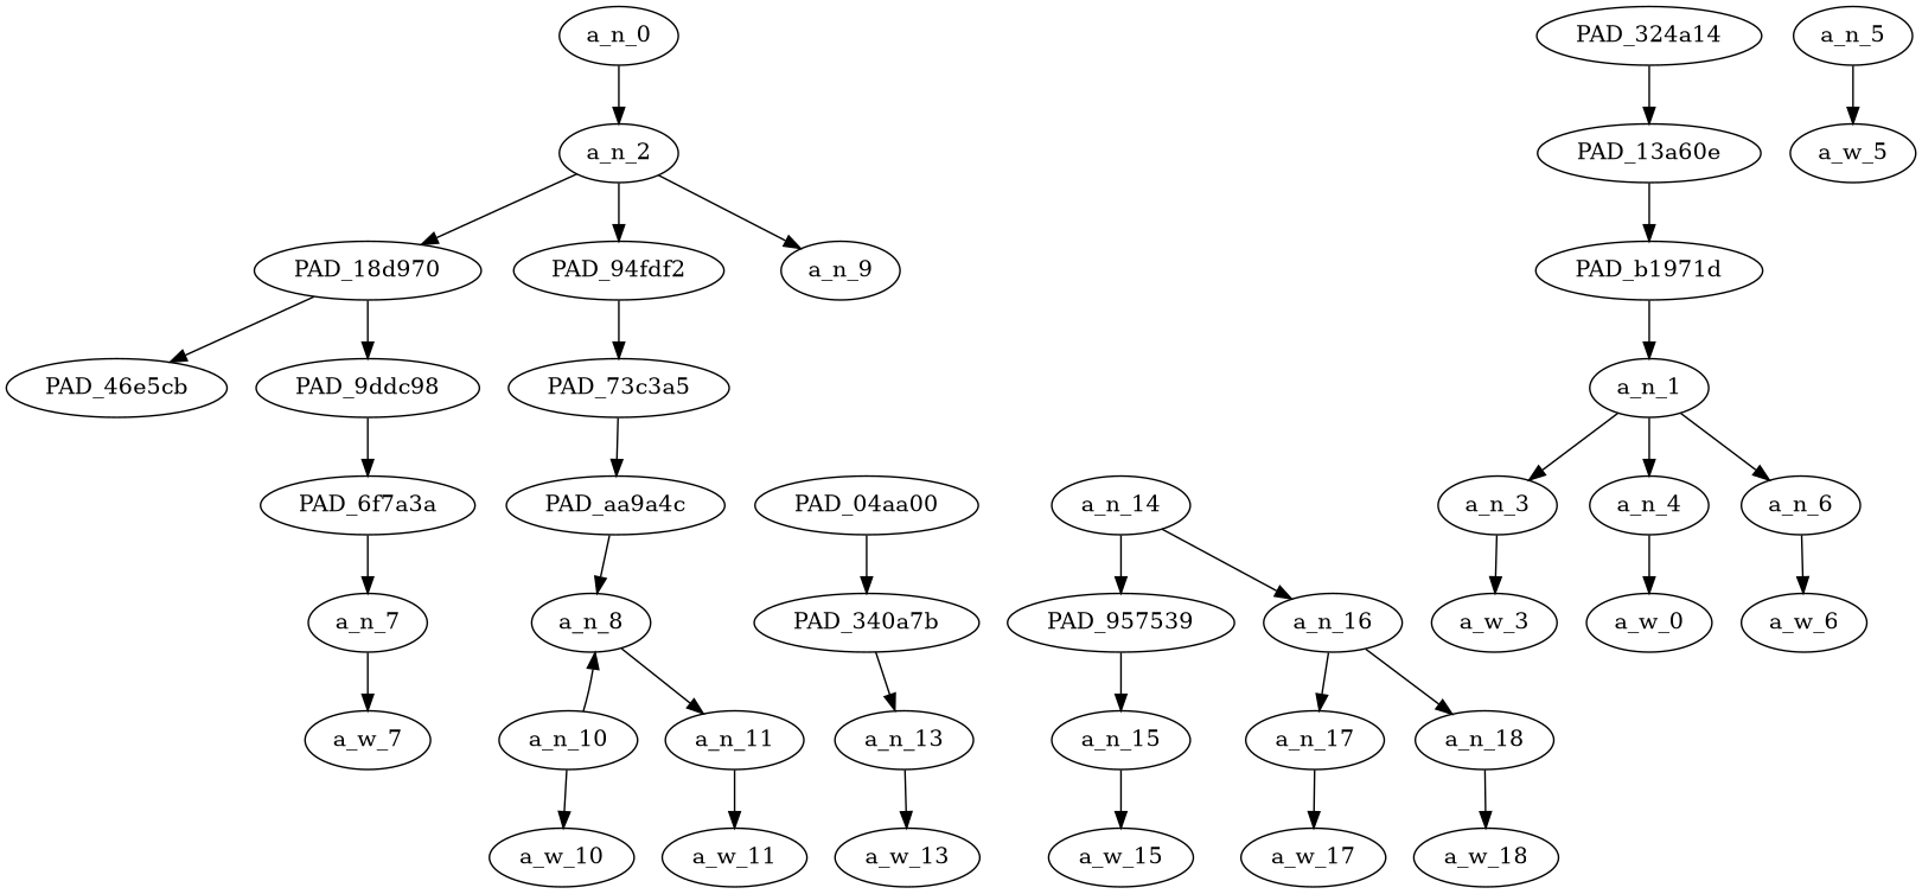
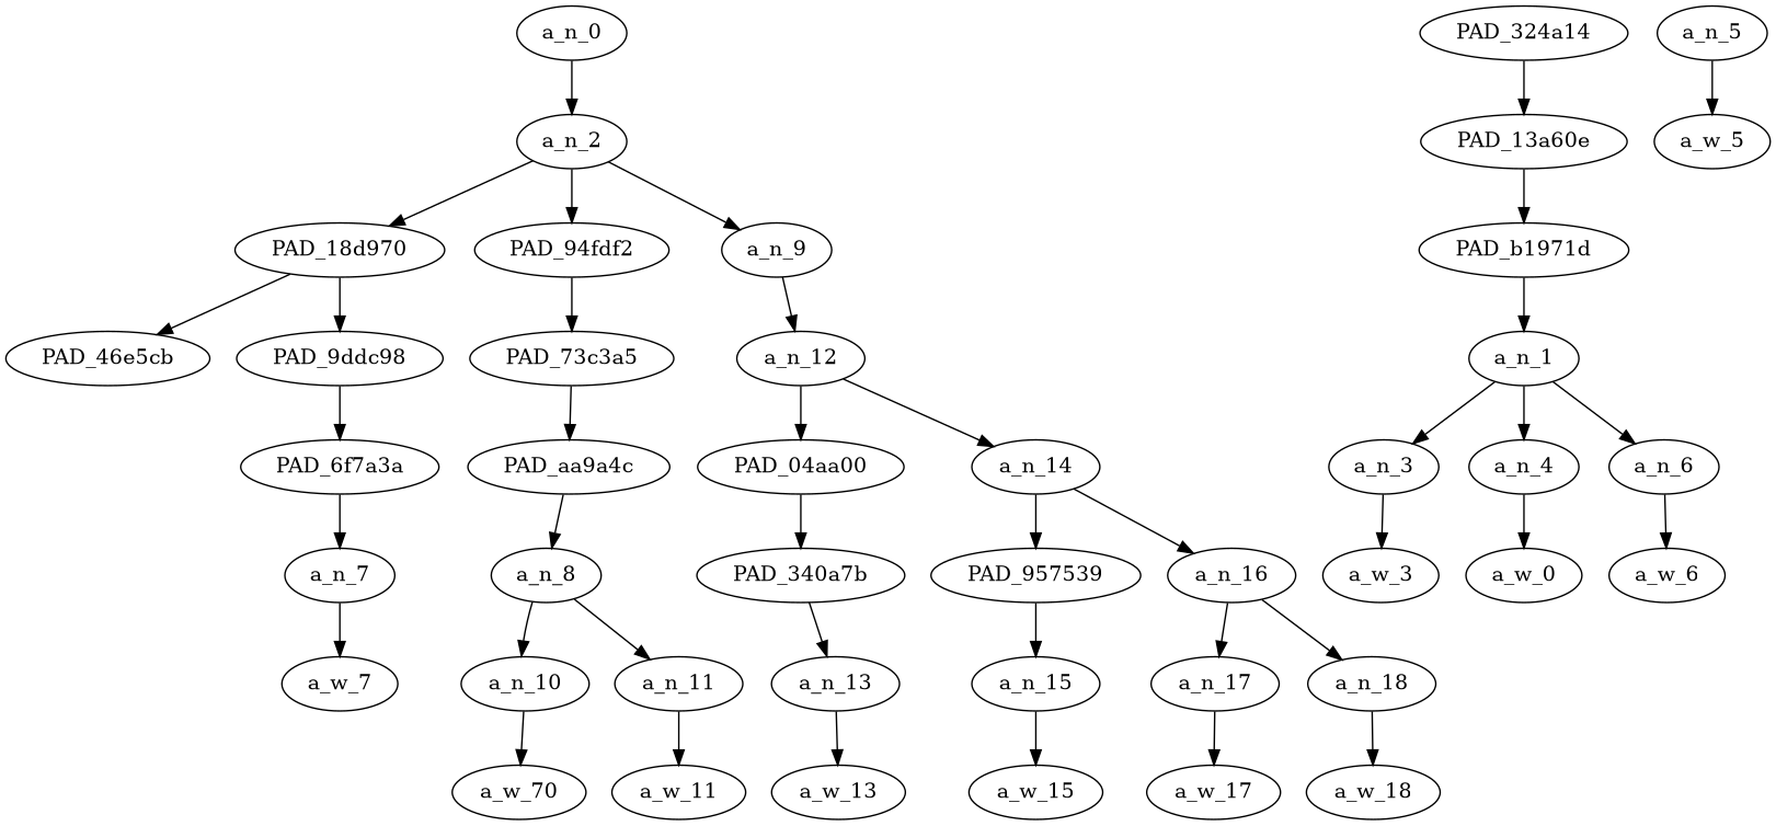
  strict digraph {
    node [div_dir=-1 index=0 level=1 text_span="[4]" value=0.04971823]
    a_n_0 [div_dir=1 level=7 text_span="[0, 1, 2, 3, 4, 5, 6, 7, 8, 9, 10]" value=0.99999999]
    a_n_2 [index=1 level=6 text_span="[4, 5, 6, 7, 8, 9, 10]" value=0.71655244]
    PAD_18d970 [index=1 level=5]
    PAD_94fdf2 [index=2 level=5 text_span="[5, 6]" value=0.13071248]
    a_n_9 [div_dir=1 index=3 level=5 text_span="[7, 8, 9, 10]" value=0.53608791]
    PAD_324a14 [div_dir=1 level=5 text_span="[0, 1, 2, 3]" value=0.28341346]
    PAD_13a60e [div_dir=1 level=4 text_span="[0, 1, 2, 3]" value=0.28341346]
    PAD_46e5cb [index=1 level=4]
    PAD_9ddc98 [index=1 level=3]
    PAD_73c3a5 [index=2 level=4 text_span="[5, 6]" value=0.13071248]
+   a_n_12 [div_dir=1 index=3 level=4 text_span="[7, 8, 9, 10]" value=0.53599818]
    PAD_b1971d [div_dir=1 level=3 text_span="[0, 1, 2, 3]" value=0.28341346]
    a_n_1 [div_dir=1 level=2 text_span="[0, 1, 2, 3]" value=0.28341346]
    a_n_3 [text_span="[0]" value=0.04420215]
    a_n_4 [div_dir=1 index=1 text_span="[1]" value=0.07826691]
    a_n_6 [index=3 text_span="[3]" value=0.08285946]
    a_w_3 [div_dir=0 level=0 text_span="[0]" value=a]
    n18 [div_dir=0 index=1 label=a_w_0 level=0 text_span="[1]" value=plain]
    a_n_5 [div_dir=1 index=2 text_span="[2]" value=0.07796732]
    a_w_5 [div_dir=0 index=2 level=0 text_span="[2]" value=white]
    a_w_6 [div_dir=0 index=3 level=0 text_span="[3]" value=boy]
    PAD_aa9a4c [index=2 level=3 text_span="[5, 6]" value=0.13071248]
    PAD_04aa00 [index=3 level=3 text_span="[7]" value=0.03732726]
    a_n_14 [div_dir=1 index=4 level=3 text_span="[8, 9, 10]" value=0.49858119]
    PAD_6f7a3a [index=1 level=2]
    a_n_7 [index=4]
    a_w_7 [div_dir=0 index=4 level=0 value=running]
    a_n_8 [index=2 level=2 text_span="[5, 6]" value=0.13071248]
    a_n_10 [index=5 text_span="[5]" value=0.03267542]
    a_n_11 [index=6 text_span="[6]" value=0.09782349]
-   a_w_10 [div_dir=0 index=5 level=0 text_span="[5]" value=from]
+   a_w_10 [div_dir=0 index=5 level=0 text_span="[5]" value=from label=a_w_70]
    a_w_11 [div_dir=0 index=6 level=0 text_span="[6]" value=demons]
    PAD_340a7b [index=3 level=2 text_span="[7]" value=0.03732726]
    PAD_957539 [index=4 level=2 text_span="[8]" value=0.07859440]
    a_n_16 [div_dir=1 index=5 level=2 text_span="[9, 10]" value=0.41988777]
    a_n_13 [index=7 text_span="[7]" value=0.03732726]
    a_n_15 [index=8 text_span="[8]" value=0.07859440]
    a_n_17 [div_dir=1 index=9 text_span="[9]" value=0.08117118]
    a_n_18 [index=10 text_span="[10]" value=0.33860719]
    a_w_13 [div_dir=0 index=7 level=0 text_span="[7]" value=to]
    a_w_15 [div_dir=0 index=8 level=0 text_span="[8]" value=escape]
    a_w_17 [div_dir=0 index=9 level=0 text_span="[9]" value=white1]
    a_w_18 [div_dir=0 index=10 level=0 text_span="[10]" value=privlege]
    a_n_0 -> a_n_2
    a_n_2 -> PAD_18d970
    a_n_2 -> PAD_94fdf2
    a_n_2 -> a_n_9
    PAD_18d970 -> PAD_46e5cb
    PAD_18d970 -> PAD_9ddc98
    PAD_94fdf2 -> PAD_73c3a5
+   a_n_9 -> a_n_12
    PAD_324a14 -> PAD_13a60e
    PAD_13a60e -> PAD_b1971d
    PAD_9ddc98 -> PAD_6f7a3a
    PAD_73c3a5 -> PAD_aa9a4c
+   a_n_12 -> PAD_04aa00
+   a_n_12 -> a_n_14
    PAD_b1971d -> a_n_1
    a_n_1 -> a_n_3
    a_n_1 -> a_n_4
    a_n_1 -> a_n_6
    a_n_3 -> a_w_3
    a_n_4 -> n18
    a_n_6 -> a_w_6
    a_n_5 -> a_w_5
    PAD_aa9a4c -> a_n_8
    PAD_04aa00 -> PAD_340a7b
    a_n_14 -> PAD_957539
    a_n_14 -> a_n_16
    PAD_6f7a3a -> a_n_7
    a_n_7 -> a_w_7
-   a_n_10 -> a_n_8
+   a_n_8 -> a_n_10
    a_n_8 -> a_n_11
    a_n_10 -> a_w_10
    a_n_11 -> a_w_11
    PAD_340a7b -> a_n_13
    PAD_957539 -> a_n_15
    a_n_16 -> a_n_17
    a_n_16 -> a_n_18
    a_n_13 -> a_w_13
    a_n_15 -> a_w_15
    a_n_17 -> a_w_17
    a_n_18 -> a_w_18
  }
